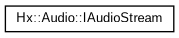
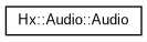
  digraph {
    rankdir=LR
    fontname="Liberation Sans"
-   n1 [color=black fillcolor=white fontname="Liberation Sans" fontsize=10 height=0.2 label="Hx::Audio::IAudioStream" shape=record style=filled width=0.4]
+   n1 [color=black fillcolor=white fontname="Liberation Sans" fontsize=10 height=0.2 label="Hx::Audio::Audio" shape=record style=filled width=0.4]
  }
